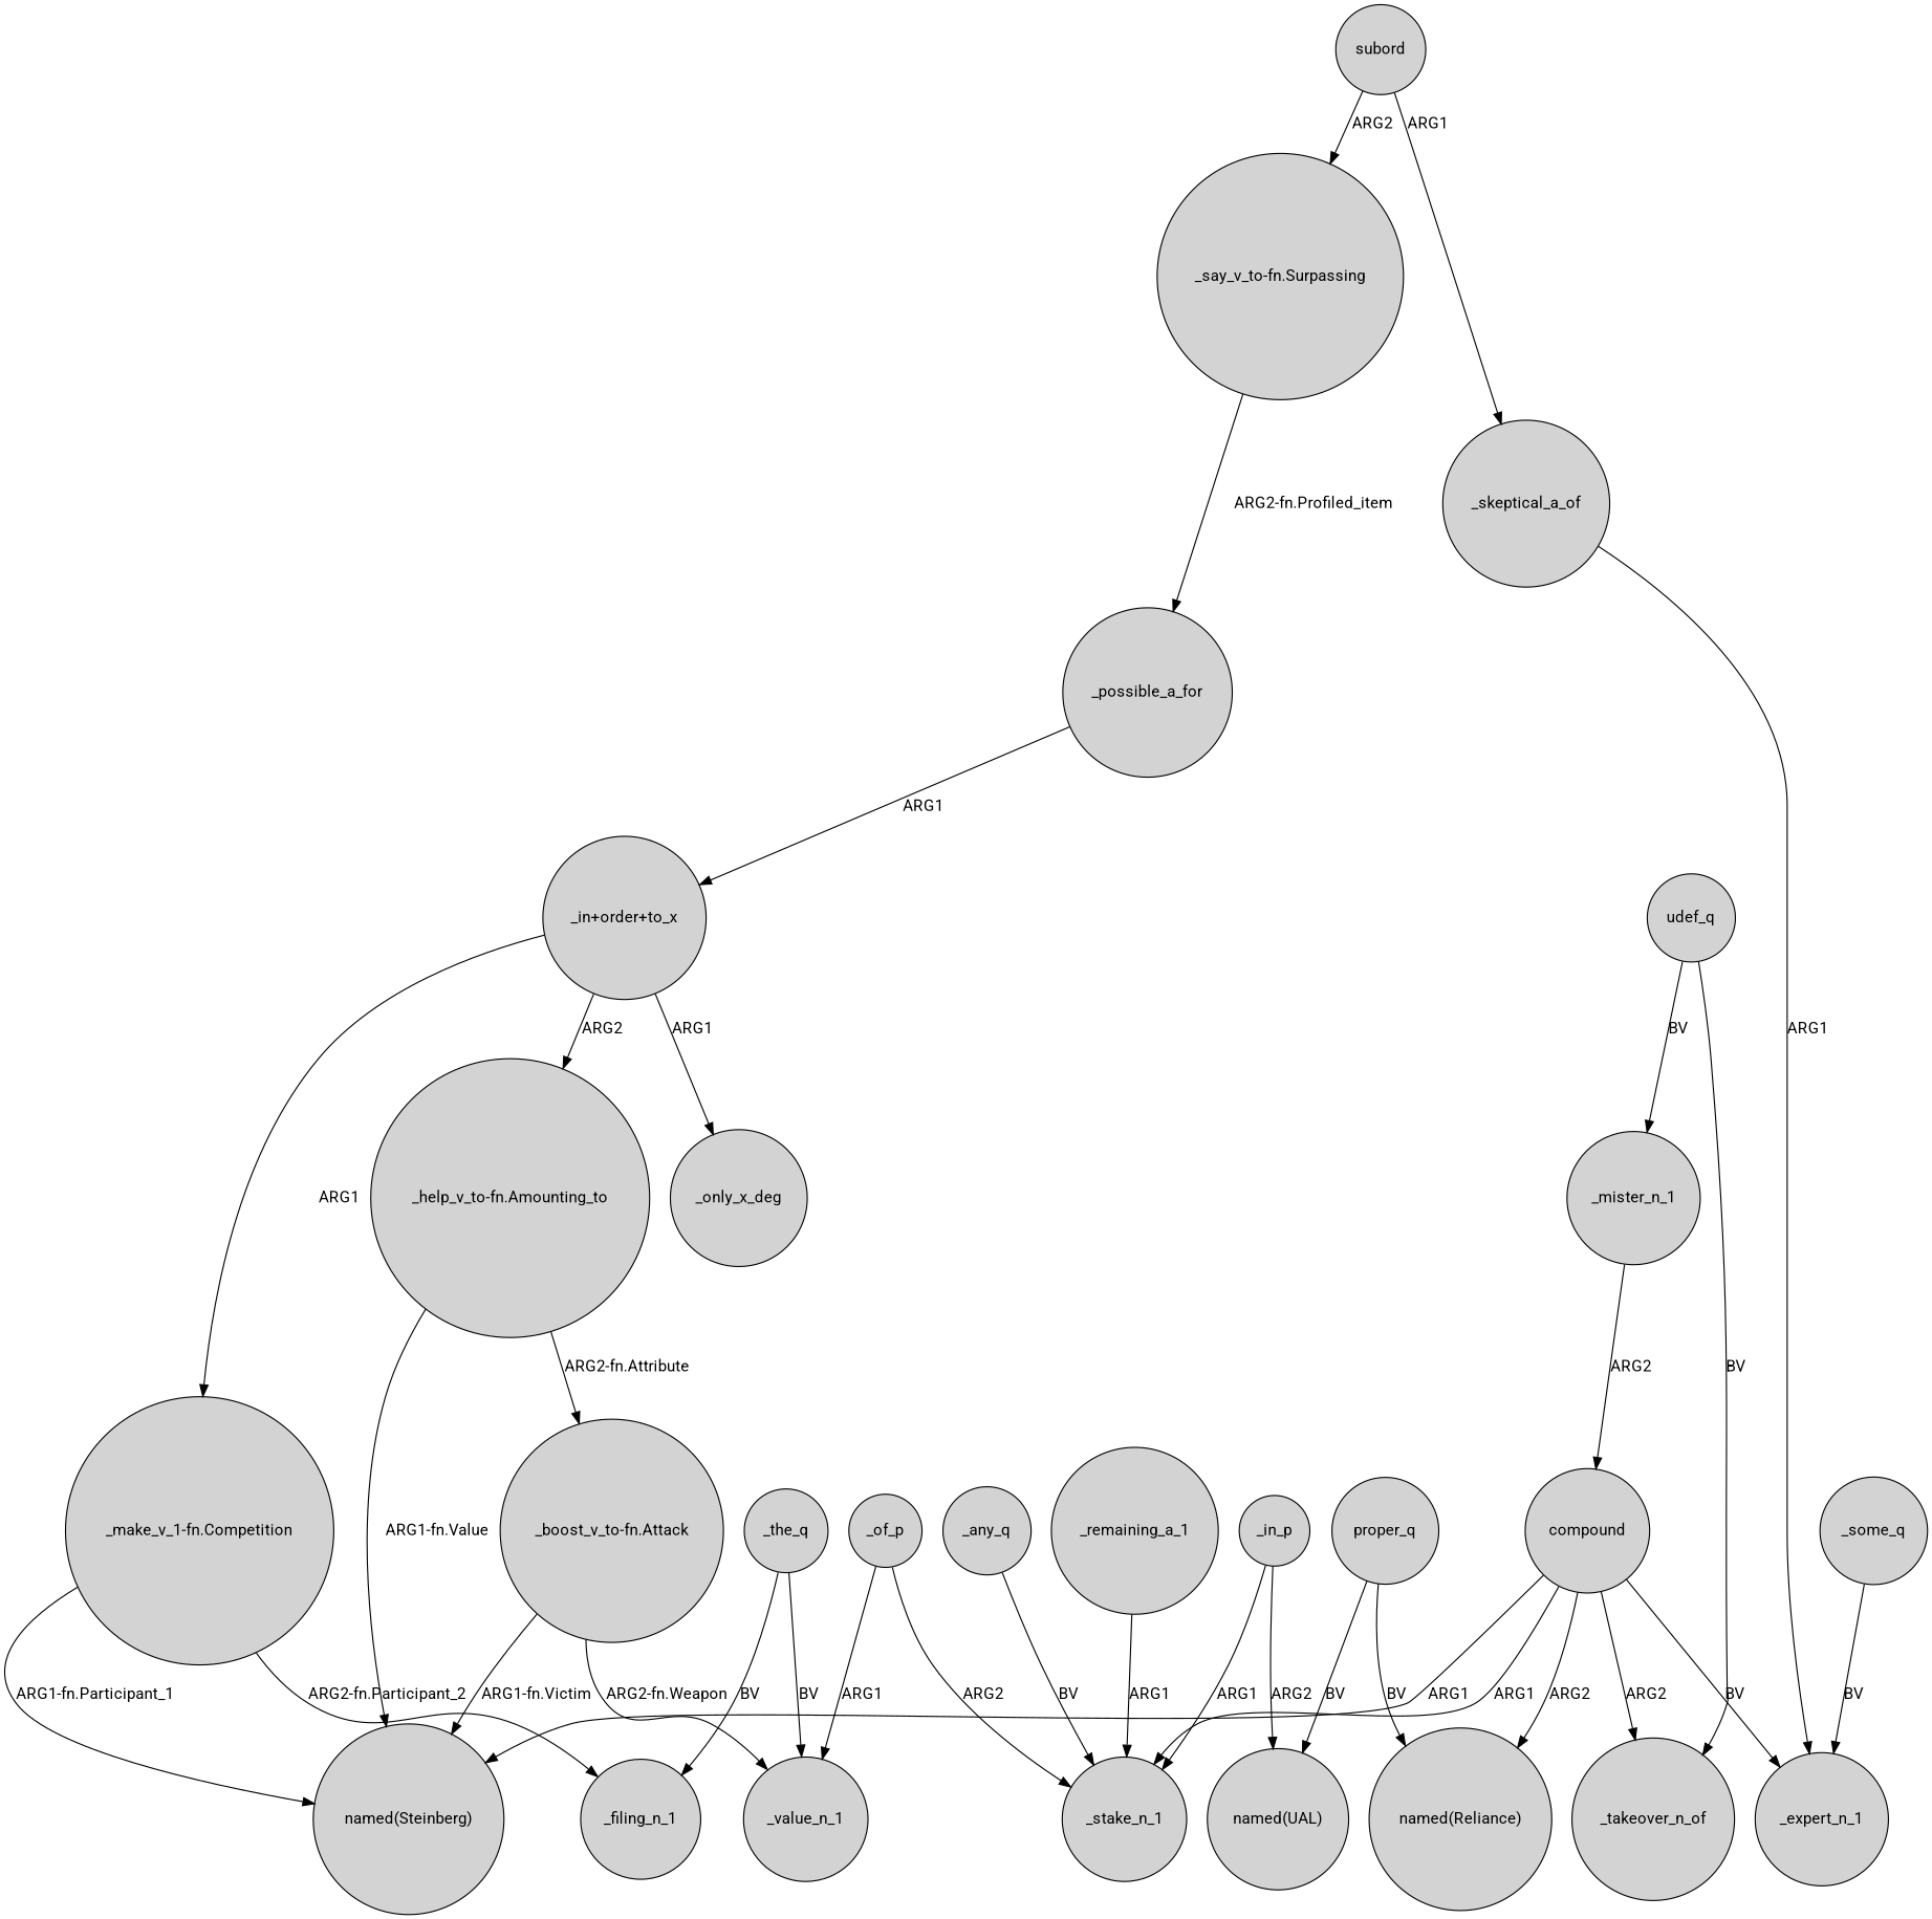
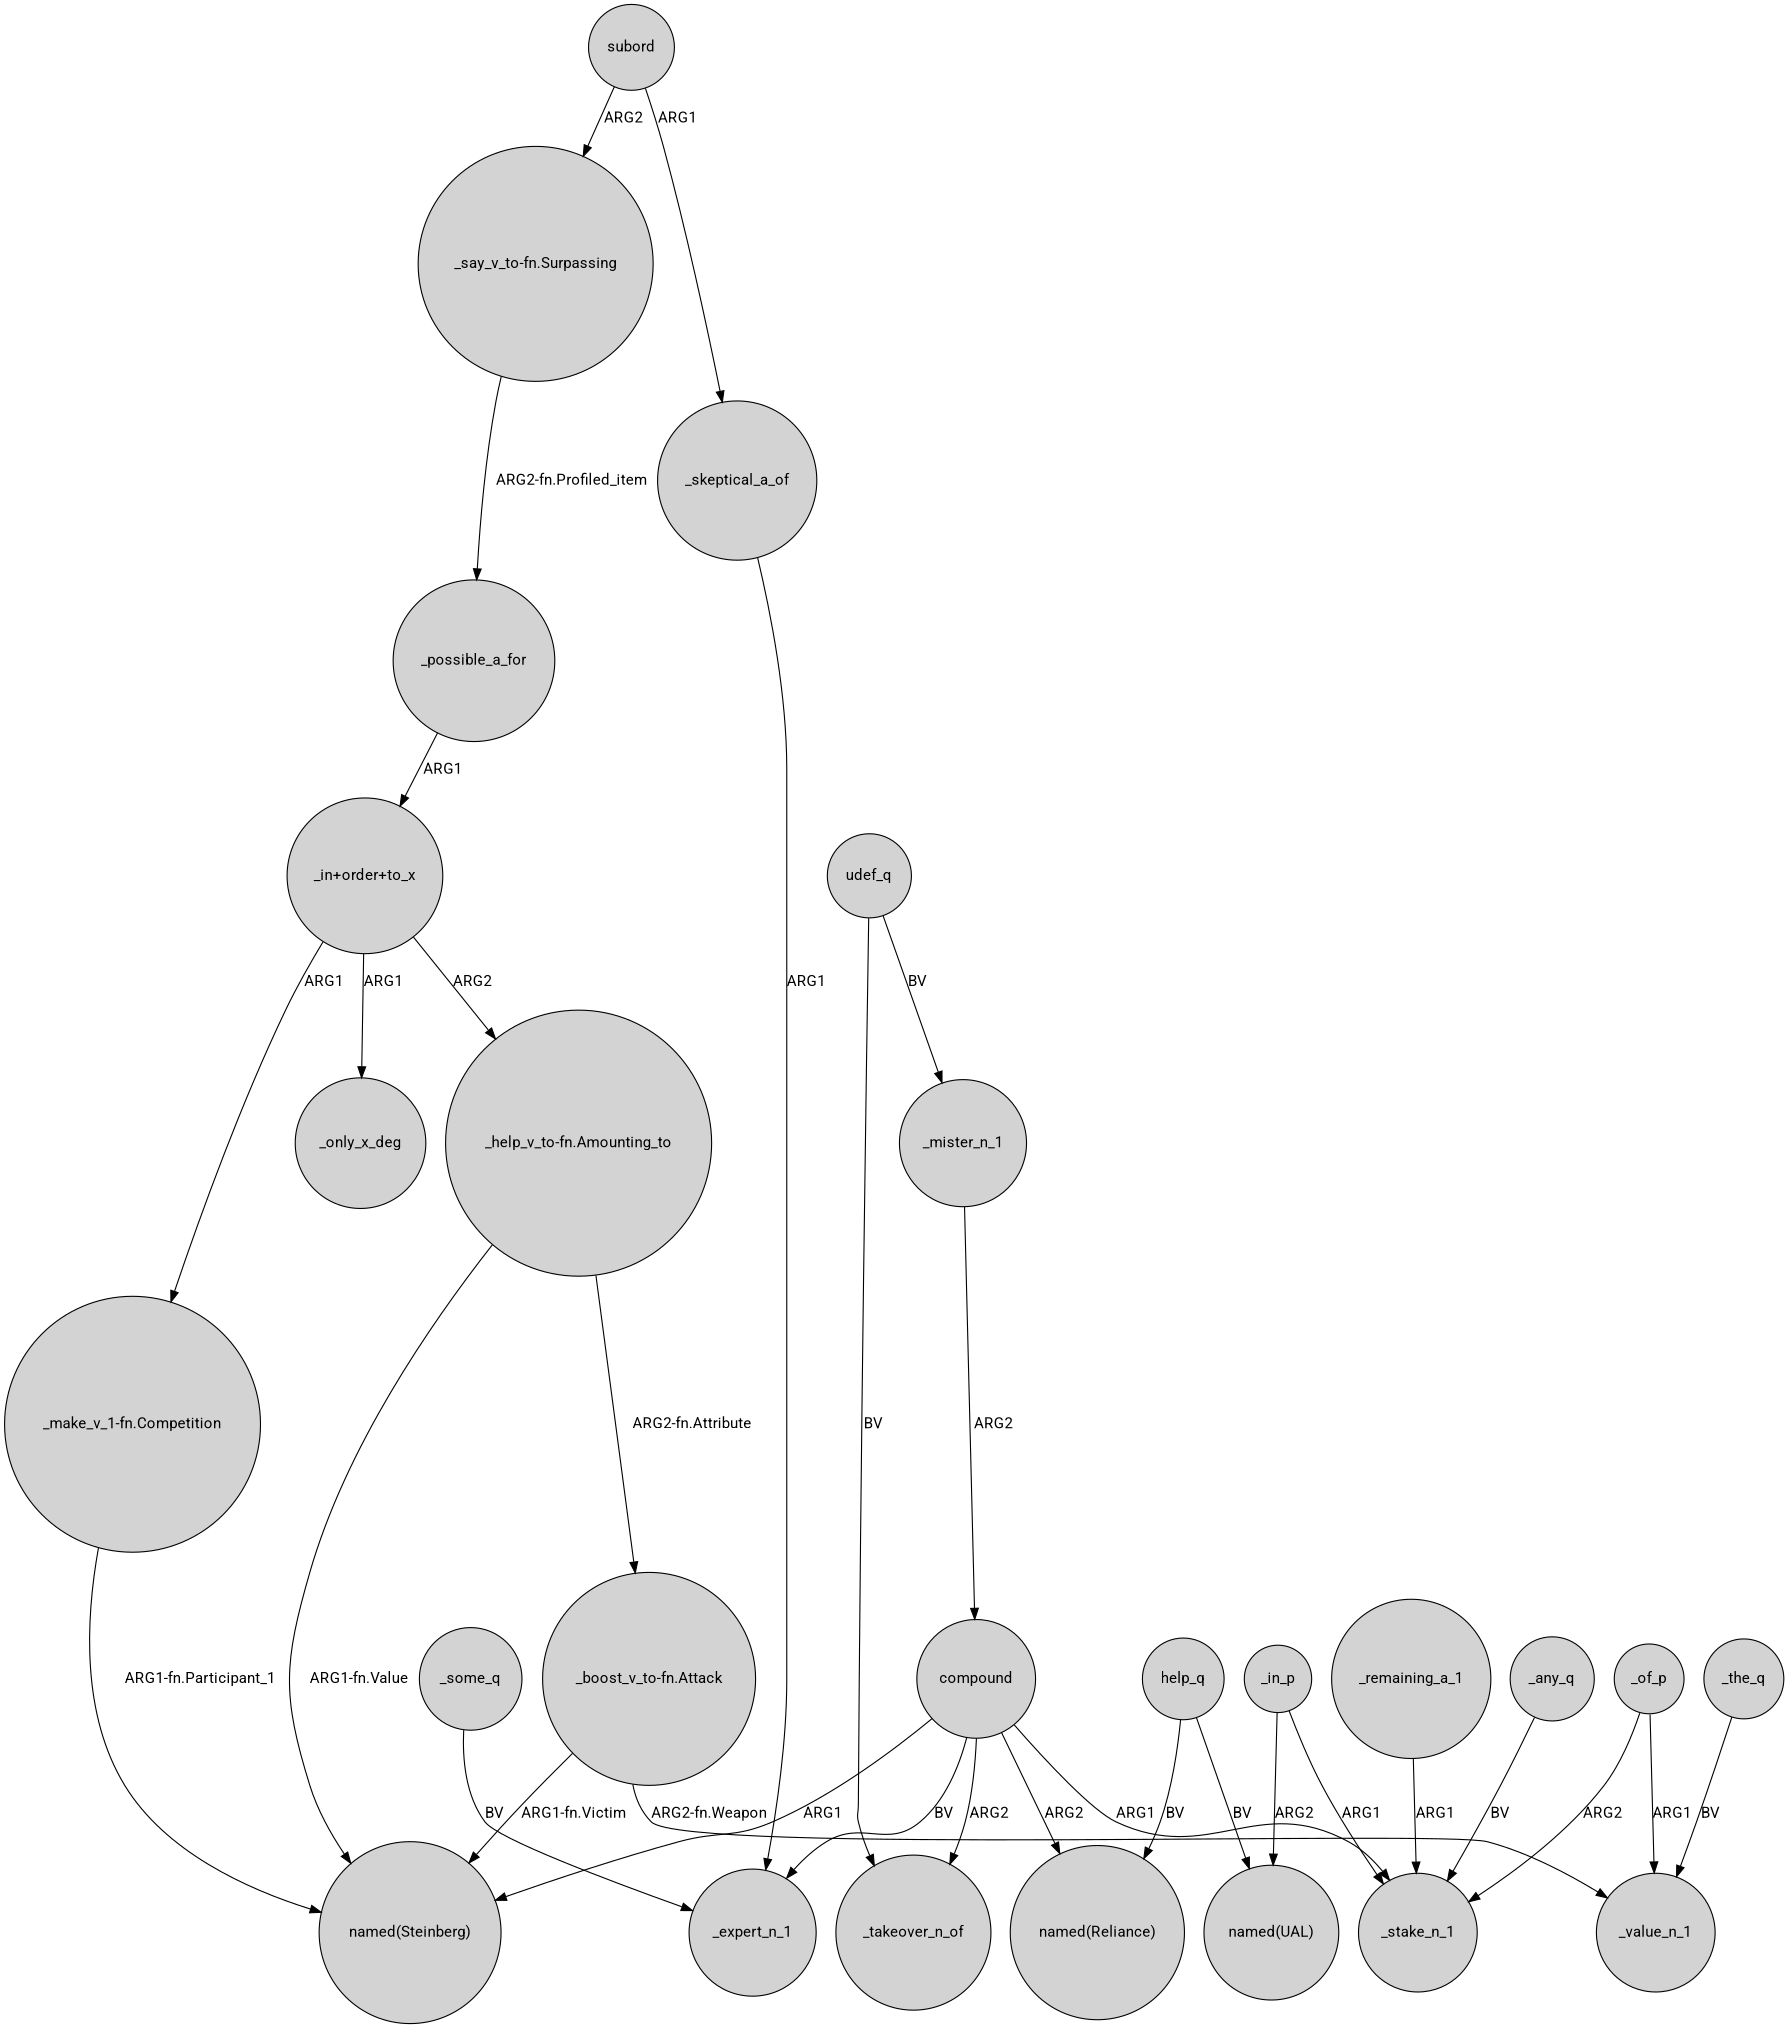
  digraph {
    fontname=Roboto
    node [fontname=Roboto shape=circle style=filled]
    edge [fontname=Roboto]
    "_help_v_to-fn.Amounting_to"
    "_boost_v_to-fn.Attack"
    "named(Steinberg)"
    _value_n_1
    compound
    _expert_n_1
    _takeover_n_of
    "named(Reliance)"
    _stake_n_1
    _mister_n_1
    _skeptical_a_of
    _the_q
-   _filing_n_1
    _in_p
    "named(UAL)"
    "_in+order+to_x"
    "_make_v_1-fn.Competition"
    _only_x_deg
    udef_q
    _possible_a_for
-   proper_q
+   proper_q [label=help_q]
    subord
    "_say_v_to-fn.Surpassing"
    _remaining_a_1
    _any_q
    _of_p
    _some_q
    "_help_v_to-fn.Amounting_to" -> "_boost_v_to-fn.Attack" [label="ARG2-fn.Attribute"]
    "_help_v_to-fn.Amounting_to" -> "named(Steinberg)" [label="ARG1-fn.Value"]
    "_boost_v_to-fn.Attack" -> "named(Steinberg)" [label="ARG1-fn.Victim"]
    "_boost_v_to-fn.Attack" -> _value_n_1 [label="ARG2-fn.Weapon"]
    compound -> "named(Steinberg)" [label=ARG1]
    compound -> _expert_n_1 [label=BV]
    compound -> _takeover_n_of [label=ARG2]
    compound -> "named(Reliance)" [label=ARG2]
    compound -> _stake_n_1 [label=ARG1]
    _mister_n_1 -> compound [label=ARG2]
    _skeptical_a_of -> _expert_n_1 [label=ARG1]
    _the_q -> _value_n_1 [label=BV]
-   _the_q -> _filing_n_1 [label=BV]
    _in_p -> _stake_n_1 [label=ARG1]
    _in_p -> "named(UAL)" [label=ARG2]
    "_in+order+to_x" -> "_help_v_to-fn.Amounting_to" [label=ARG2]
    "_in+order+to_x" -> "_make_v_1-fn.Competition" [label=ARG1]
    "_in+order+to_x" -> _only_x_deg [label=ARG1]
    "_make_v_1-fn.Competition" -> "named(Steinberg)" [label="ARG1-fn.Participant_1"]
-   "_make_v_1-fn.Competition" -> _filing_n_1 [label="ARG2-fn.Participant_2"]
    udef_q -> _takeover_n_of [label=BV]
    udef_q -> _mister_n_1 [label=BV]
    _possible_a_for -> "_in+order+to_x" [label=ARG1]
    proper_q -> "named(Reliance)" [label=BV]
    proper_q -> "named(UAL)" [label=BV]
    subord -> _skeptical_a_of [label=ARG1]
    subord -> "_say_v_to-fn.Surpassing" [label=ARG2]
    "_say_v_to-fn.Surpassing" -> _possible_a_for [label="ARG2-fn.Profiled_item"]
    _remaining_a_1 -> _stake_n_1 [label=ARG1]
    _any_q -> _stake_n_1 [label=BV]
    _of_p -> _value_n_1 [label=ARG1]
    _of_p -> _stake_n_1 [label=ARG2]
    _some_q -> _expert_n_1 [label=BV]
  }
